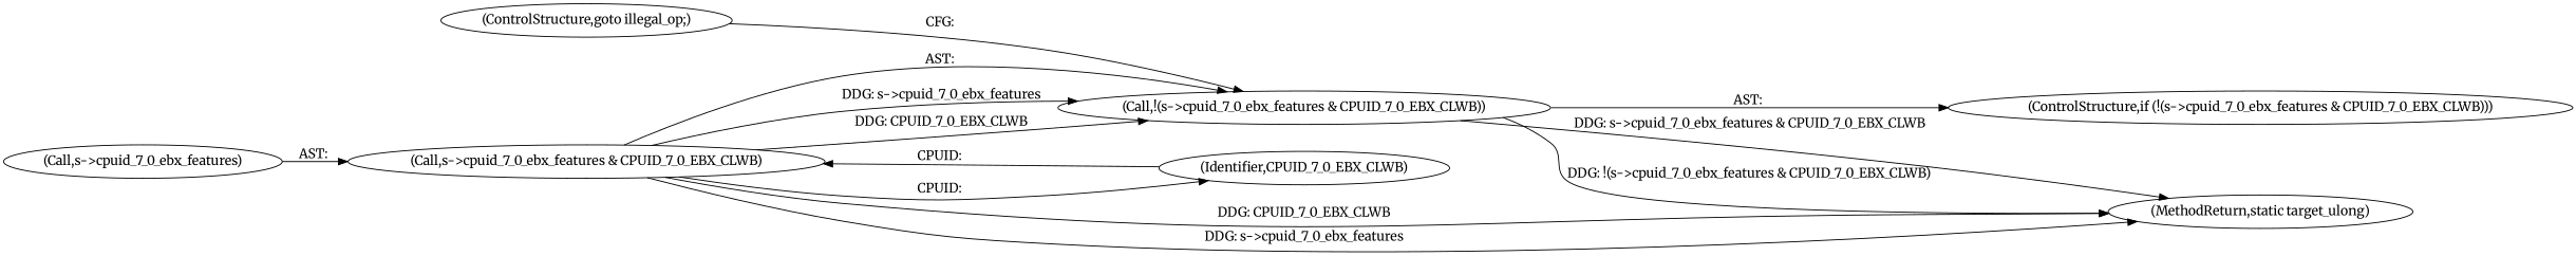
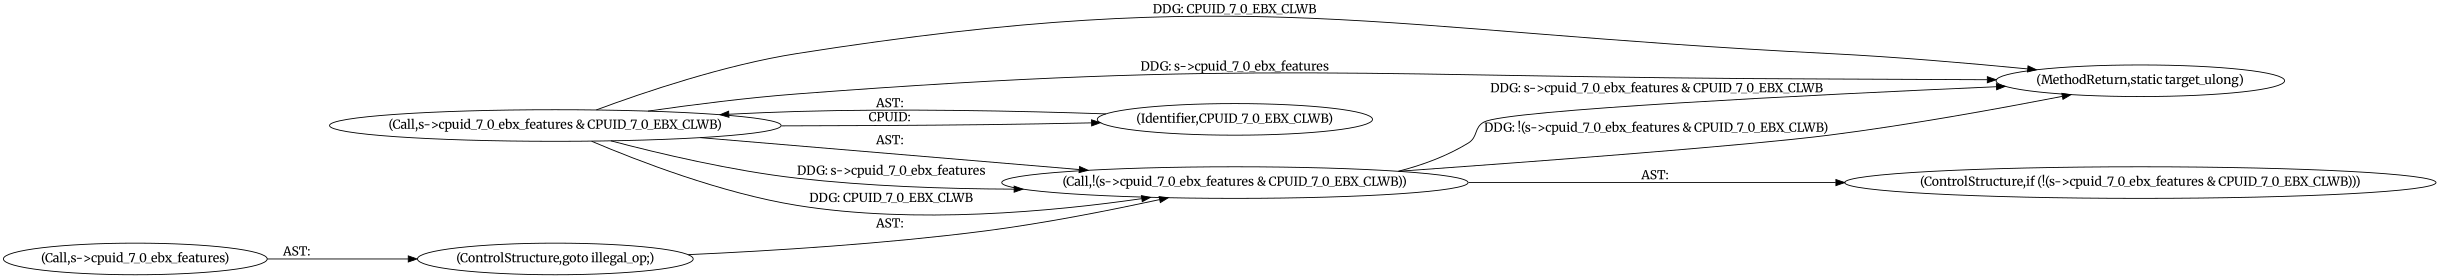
  digraph {
    fontname=Merriweather
    rankdir=LR
    node [fontname=Merriweather]
    edge [fontname=Merriweather]
    n1 [label="(Call,s->cpuid_7_0_ebx_features & CPUID_7_0_EBX_CLWB)"]
    n2 [label="(Call,!(s->cpuid_7_0_ebx_features & CPUID_7_0_EBX_CLWB))"]
    n3 [label="(MethodReturn,static target_ulong)"]
    n4 [label="(Identifier,CPUID_7_0_EBX_CLWB)"]
    n5 [label="(ControlStructure,if (!(s->cpuid_7_0_ebx_features & CPUID_7_0_EBX_CLWB)))"]
    n6 [label="(Call,s->cpuid_7_0_ebx_features)"]
    n7 [label="(ControlStructure,goto illegal_op;)"]
    n1 -> n2 [label="AST: "]
    n1 -> n2 [label="DDG: s->cpuid_7_0_ebx_features"]
    n1 -> n2 [label="DDG: CPUID_7_0_EBX_CLWB"]
    n1 -> n3 [label="DDG: CPUID_7_0_EBX_CLWB"]
    n1 -> n3 [label="DDG: s->cpuid_7_0_ebx_features"]
    n1 -> n4 [label="CPUID: "]
    n2 -> n3 [label="DDG: !(s->cpuid_7_0_ebx_features & CPUID_7_0_EBX_CLWB)"]
    n2 -> n3 [label="DDG: s->cpuid_7_0_ebx_features & CPUID_7_0_EBX_CLWB"]
    n2 -> n5 [label="AST: "]
-   n4 -> n1 [label="CPUID: "]
-   n6 -> n1 [label="AST: "]
-   n7 -> n2 [label="CFG: "]
+   n4 -> n1 [label="AST: "]
+   n6 -> n7 [label="AST: "]
+   n7 -> n2 [label="AST: "]
  }
